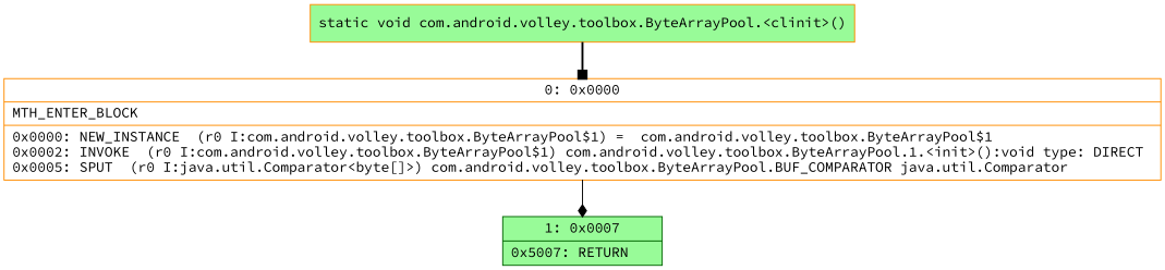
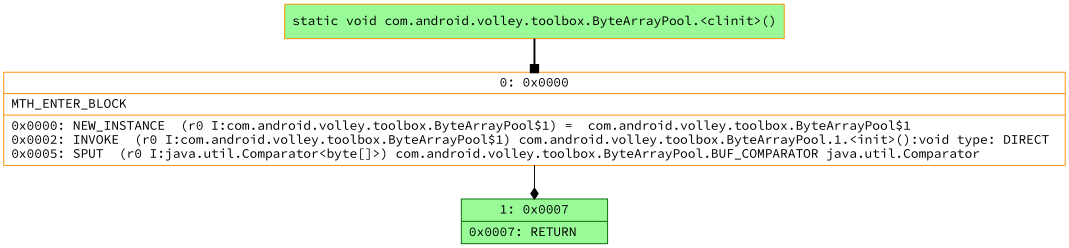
  digraph {
    fontname="Source Code Pro"
    node [shape=record style=filled fillcolor=palegreen color=darkorange fontname="Source Code Pro"]
    edge [fontname="Source Code Pro"]
    n1 [label="{0\:\ 0x0000|MTH_ENTER_BLOCK\l|0x0000: NEW_INSTANCE  (r0 I:com.android.volley.toolbox.ByteArrayPool$1) =  com.android.volley.toolbox.ByteArrayPool$1 \l0x0002: INVOKE  (r0 I:com.android.volley.toolbox.ByteArrayPool$1) com.android.volley.toolbox.ByteArrayPool.1.\<init\>():void type: DIRECT \l0x0005: SPUT  (r0 I:java.util.Comparator\<byte[]\>) com.android.volley.toolbox.ByteArrayPool.BUF_COMPARATOR java.util.Comparator \l}" fillcolor=white]
-   n2 [label="{1\:\ 0x0007|0x5007: RETURN   \l}" color=darkgreen]
+   n2 [label="{1\:\ 0x0007|0x0007: RETURN   \l}" color=darkgreen]
    n3 [label="{static void com.android.volley.toolbox.ByteArrayPool.\<clinit\>() }"]
    n1 -> n2 [style=solid arrowhead=diamond]
    n3 -> n1 [style=bold arrowhead=box]
  }
